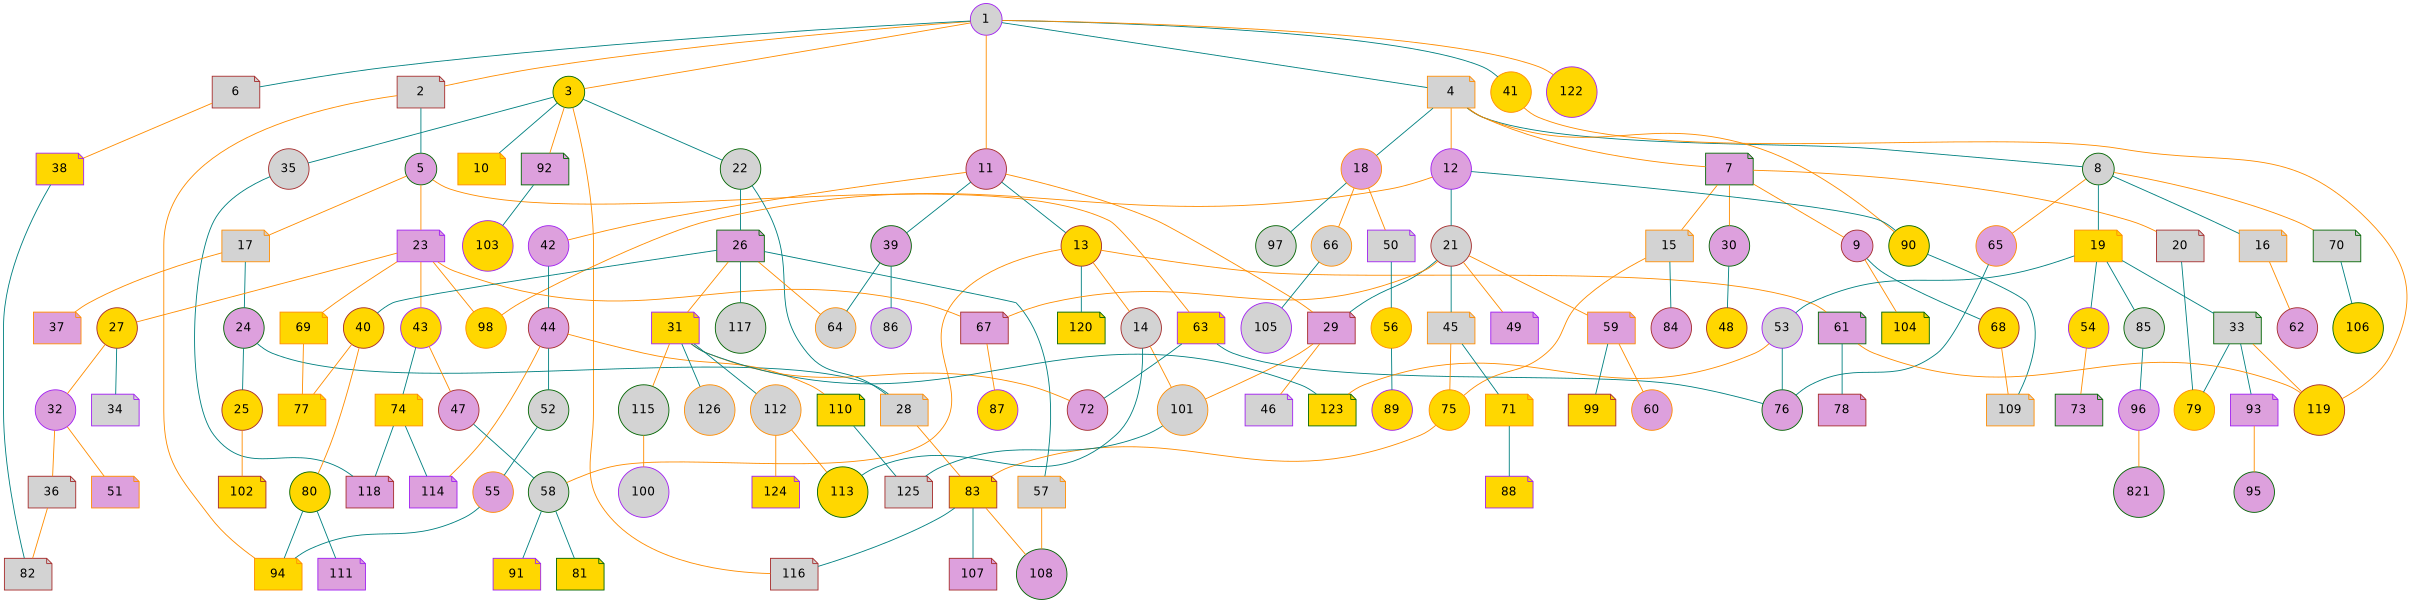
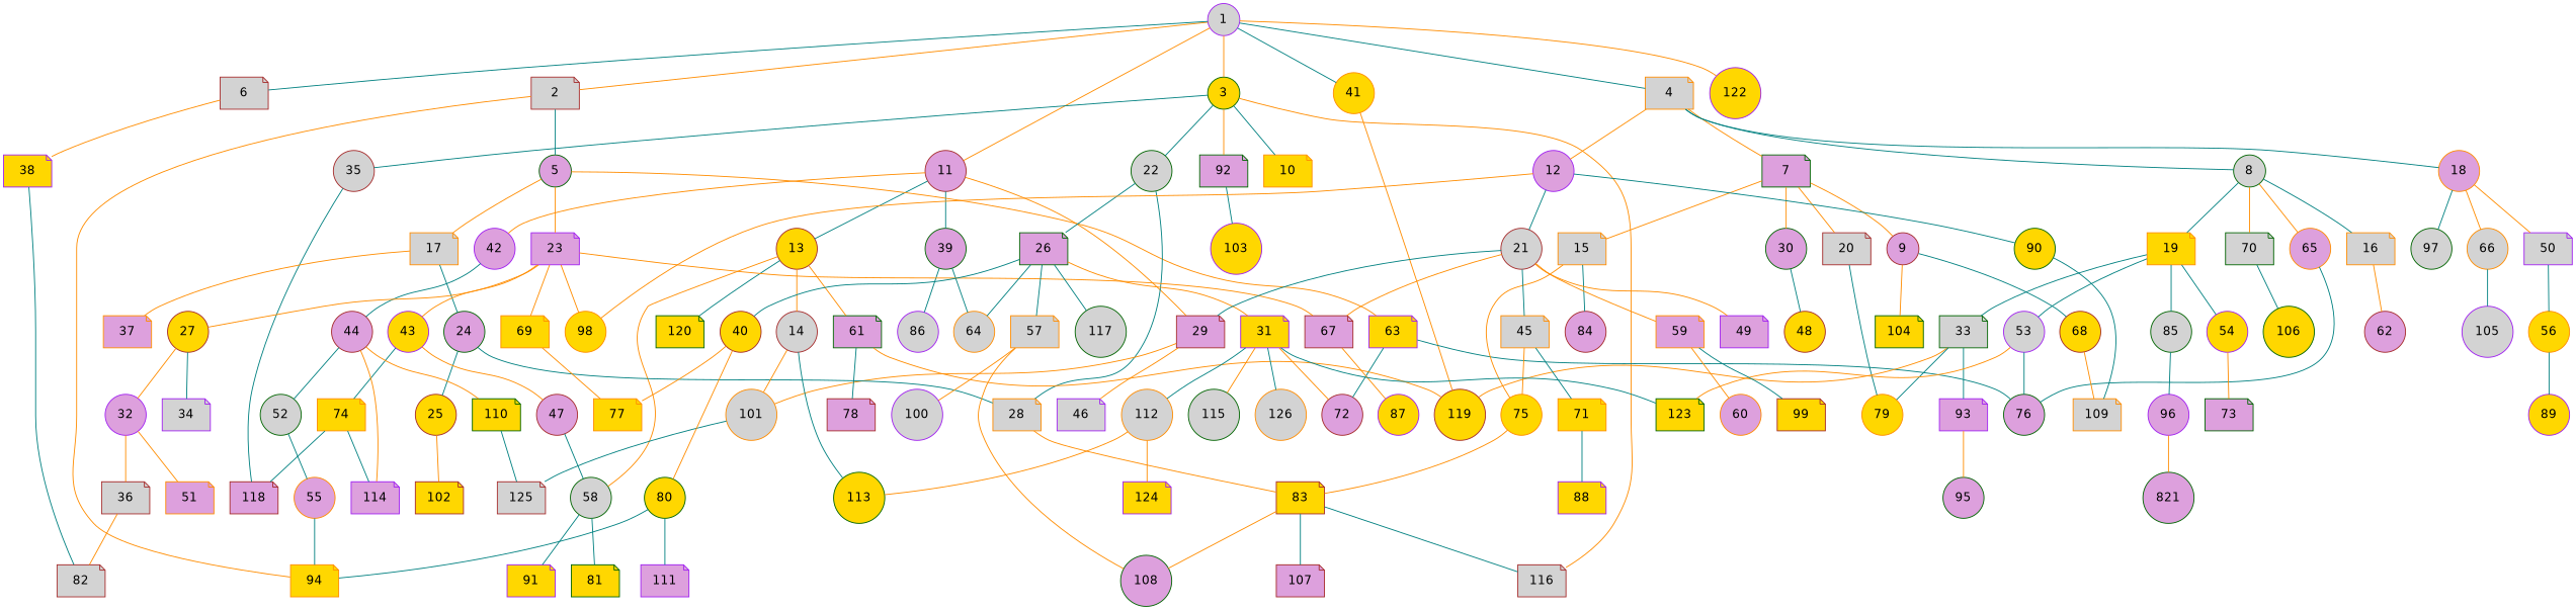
  graph {
    fontname="DejaVu Sans"
    node [color=darkgreen fillcolor=gold fontname="DejaVu Sans" shape=circle style=filled]
    edge [color=teal fontname="DejaVu Sans"]
    1 [color=purple fillcolor=lightgrey]
    2 [color=brown fillcolor=lightgrey shape=note]
    3
    4 [color=darkorange fillcolor=lightgrey shape=note]
    6 [color=brown fillcolor=lightgrey shape=note]
    11 [color=brown fillcolor=plum]
    41 [color=darkorange]
    122 [color=purple]
    5 [fillcolor=plum]
    94 [color=darkorange shape=note]
    10 [color=darkorange shape=note]
    22 [fillcolor=lightgrey]
    35 [color=brown fillcolor=lightgrey]
    92 [fillcolor=plum shape=note]
    116 [color=brown fillcolor=lightgrey shape=note]
    7 [fillcolor=plum shape=note]
    8 [fillcolor=lightgrey]
    12 [color=purple fillcolor=plum]
    18 [color=darkorange fillcolor=plum]
    90
    38 [color=purple shape=note]
    13 [color=brown]
    29 [color=brown fillcolor=plum shape=note]
    39 [fillcolor=plum]
    42 [color=purple fillcolor=plum]
    119 [color=brown]
    17 [color=darkorange fillcolor=lightgrey shape=note]
    23 [color=purple fillcolor=plum shape=note]
    63 [color=purple shape=note]
    26 [fillcolor=plum shape=note]
    28 [color=darkorange fillcolor=lightgrey shape=note]
    118 [color=brown fillcolor=plum shape=note]
    103 [color=purple]
    9 [color=brown fillcolor=plum]
    15 [color=darkorange fillcolor=lightgrey shape=note]
    20 [color=brown fillcolor=lightgrey shape=note]
    30 [fillcolor=plum]
    16 [color=darkorange fillcolor=lightgrey shape=note]
    19 [color=darkorange shape=note]
    65 [color=darkorange fillcolor=plum]
    70 [fillcolor=lightgrey shape=note]
    21 [color=brown fillcolor=lightgrey]
    98 [color=darkorange]
    50 [color=purple fillcolor=lightgrey shape=note]
    66 [color=darkorange fillcolor=lightgrey]
    97 [fillcolor=lightgrey]
    109 [color=darkorange fillcolor=lightgrey shape=note]
    24 [fillcolor=plum]
    37 [color=darkorange fillcolor=plum shape=note]
    67 [color=brown fillcolor=plum shape=note]
    27 [color=brown]
    43 [color=purple]
    69 [color=darkorange shape=note]
    72 [color=brown fillcolor=plum]
    76 [fillcolor=plum]
    82 [color=brown fillcolor=lightgrey shape=note]
    68 [color=brown]
    104 [shape=note]
    75 [color=darkorange]
    84 [color=brown fillcolor=plum]
    79 [color=darkorange]
    48 [color=brown]
    62 [color=brown fillcolor=plum]
    33 [fillcolor=lightgrey shape=note]
    53 [color=purple fillcolor=lightgrey]
    54 [color=purple]
    85 [fillcolor=lightgrey]
    106
    14 [color=brown fillcolor=lightgrey]
    58 [fillcolor=lightgrey]
    61 [fillcolor=plum shape=note]
    120 [shape=note]
    101 [color=darkorange fillcolor=lightgrey]
    46 [color=purple fillcolor=lightgrey shape=note]
    64 [color=darkorange fillcolor=lightgrey]
    86 [color=purple fillcolor=lightgrey]
    44 [color=brown fillcolor=plum]
    45 [color=darkorange fillcolor=lightgrey shape=note]
    49 [color=purple fillcolor=plum shape=note]
    59 [color=darkorange fillcolor=plum shape=note]
    113
    81 [shape=note]
    91 [color=purple shape=note]
    78 [color=brown fillcolor=plum shape=note]
    125 [color=brown fillcolor=lightgrey shape=note]
    83 [color=brown shape=note]
    25 [color=brown]
    56 [color=darkorange]
    105 [color=purple fillcolor=lightgrey]
    93 [color=purple fillcolor=plum shape=note]
    123 [shape=note]
    73 [fillcolor=plum shape=note]
    96 [color=purple fillcolor=plum]
    71 [color=darkorange shape=note]
    60 [color=darkorange fillcolor=plum]
    99 [color=brown shape=note]
    87 [color=purple]
    31 [color=purple shape=note]
    40 [color=brown]
    57 [color=darkorange fillcolor=lightgrey shape=note]
    117 [fillcolor=lightgrey]
    32 [color=purple fillcolor=plum]
    34 [color=purple fillcolor=lightgrey shape=note]
    47 [color=brown fillcolor=plum]
    74 [color=darkorange shape=note]
    77 [color=darkorange shape=note]
    102 [color=brown shape=note]
    112 [color=darkorange fillcolor=lightgrey]
    115 [fillcolor=lightgrey]
    126 [color=darkorange fillcolor=lightgrey]
    80
    100 [color=purple fillcolor=lightgrey]
    108 [fillcolor=plum]
    36 [color=brown fillcolor=lightgrey shape=note]
    51 [color=darkorange fillcolor=plum shape=note]
    107 [color=brown fillcolor=plum shape=note]
    124 [color=purple shape=note]
    95 [fillcolor=plum]
    111 [color=purple fillcolor=plum shape=note]
    52 [fillcolor=lightgrey]
    110 [shape=note]
    114 [color=purple fillcolor=plum shape=note]
    55 [color=darkorange fillcolor=plum]
    88 [color=purple shape=note]
    89 [color=purple]
    n126 [fillcolor=plum label=821]
    1 -- 2 [color=darkorange]
    1 -- 3 [color=darkorange]
    1 -- 4
    1 -- 6
    1 -- 11 [color=darkorange]
    1 -- 41
    1 -- 122 [color=darkorange]
    2 -- 5
    2 -- 94 [color=darkorange]
    3 -- 10
    3 -- 22
    3 -- 35
    3 -- 92 [color=darkorange]
    3 -- 116 [color=darkorange]
    4 -- 7 [color=darkorange]
    4 -- 8
    4 -- 12 [color=darkorange]
    4 -- 18
-   4 -- 90 [color=darkorange]
    6 -- 38 [color=darkorange]
    11 -- 13
    11 -- 29 [color=darkorange]
    11 -- 39
    11 -- 42 [color=darkorange]
    41 -- 119 [color=darkorange]
    5 -- 17 [color=darkorange]
    5 -- 23 [color=darkorange]
    5 -- 63 [color=darkorange]
    22 -- 26
    22 -- 28
    35 -- 118
    92 -- 103
    7 -- 9 [color=darkorange]
    7 -- 15 [color=darkorange]
    7 -- 20 [color=darkorange]
    7 -- 30 [color=darkorange]
    8 -- 16
    8 -- 19
    8 -- 65 [color=darkorange]
    8 -- 70 [color=darkorange]
    12 -- 90
    12 -- 21
    12 -- 98 [color=darkorange]
    18 -- 50 [color=darkorange]
    18 -- 66 [color=darkorange]
    18 -- 97
    90 -- 109
    38 -- 82
    13 -- 14 [color=darkorange]
    13 -- 58 [color=darkorange]
    13 -- 61 [color=darkorange]
    13 -- 120
    29 -- 101 [color=darkorange]
    29 -- 46 [color=darkorange]
    39 -- 64
    39 -- 86
    42 -- 44
    17 -- 24
    17 -- 37 [color=darkorange]
    23 -- 98 [color=darkorange]
    23 -- 67 [color=darkorange]
    23 -- 27 [color=darkorange]
    23 -- 43 [color=darkorange]
    23 -- 69 [color=darkorange]
    63 -- 72
    63 -- 76
-   26 -- 64 [color=darkorange]
+   26 -- 64
    26 -- 31 [color=darkorange]
    26 -- 40
    26 -- 57
    26 -- 117
    28 -- 83 [color=darkorange]
    9 -- 68
    9 -- 104 [color=darkorange]
    15 -- 75 [color=darkorange]
    15 -- 84
    20 -- 79
    30 -- 48
    16 -- 62 [color=darkorange]
    19 -- 33
    19 -- 53
    19 -- 54
    19 -- 85
    65 -- 76
    70 -- 106
    21 -- 29
    21 -- 67 [color=darkorange]
    21 -- 45
    21 -- 49 [color=darkorange]
    21 -- 59 [color=darkorange]
    50 -- 56
    66 -- 105
    24 -- 28
    24 -- 25
    67 -- 87 [color=darkorange]
    27 -- 32 [color=darkorange]
    27 -- 34
    43 -- 47 [color=darkorange]
    43 -- 74
    69 -- 77 [color=darkorange]
    68 -- 109 [color=darkorange]
    75 -- 83 [color=darkorange]
    33 -- 119 [color=darkorange]
    33 -- 79
    33 -- 93
    53 -- 76
    53 -- 123 [color=darkorange]
    54 -- 73 [color=darkorange]
    85 -- 96
    14 -- 101 [color=darkorange]
    14 -- 113
    58 -- 81
    58 -- 91
    61 -- 119 [color=darkorange]
    61 -- 78
    101 -- 125
    44 -- 52
    44 -- 110 [color=darkorange]
    44 -- 114 [color=darkorange]
    45 -- 75 [color=darkorange]
    45 -- 71
    59 -- 60 [color=darkorange]
    59 -- 99
    83 -- 116
    83 -- 108 [color=darkorange]
    83 -- 107
    25 -- 102 [color=darkorange]
    56 -- 89
    93 -- 95 [color=darkorange]
    96 -- n126 [color=darkorange]
    71 -- 88
    31 -- 72 [color=darkorange]
    31 -- 123
    31 -- 112
    31 -- 115 [color=darkorange]
    31 -- 126
    40 -- 77 [color=darkorange]
    40 -- 80 [color=darkorange]
-   115 -- 100 [color=darkorange]
+   57 -- 100 [color=darkorange]
    57 -- 108 [color=darkorange]
    32 -- 36 [color=darkorange]
    32 -- 51 [color=darkorange]
    47 -- 58
    74 -- 118
    74 -- 114
    112 -- 113 [color=darkorange]
    112 -- 124 [color=darkorange]
    80 -- 94
    80 -- 111
    36 -- 82 [color=darkorange]
    52 -- 55
    110 -- 125
    55 -- 94
  }
